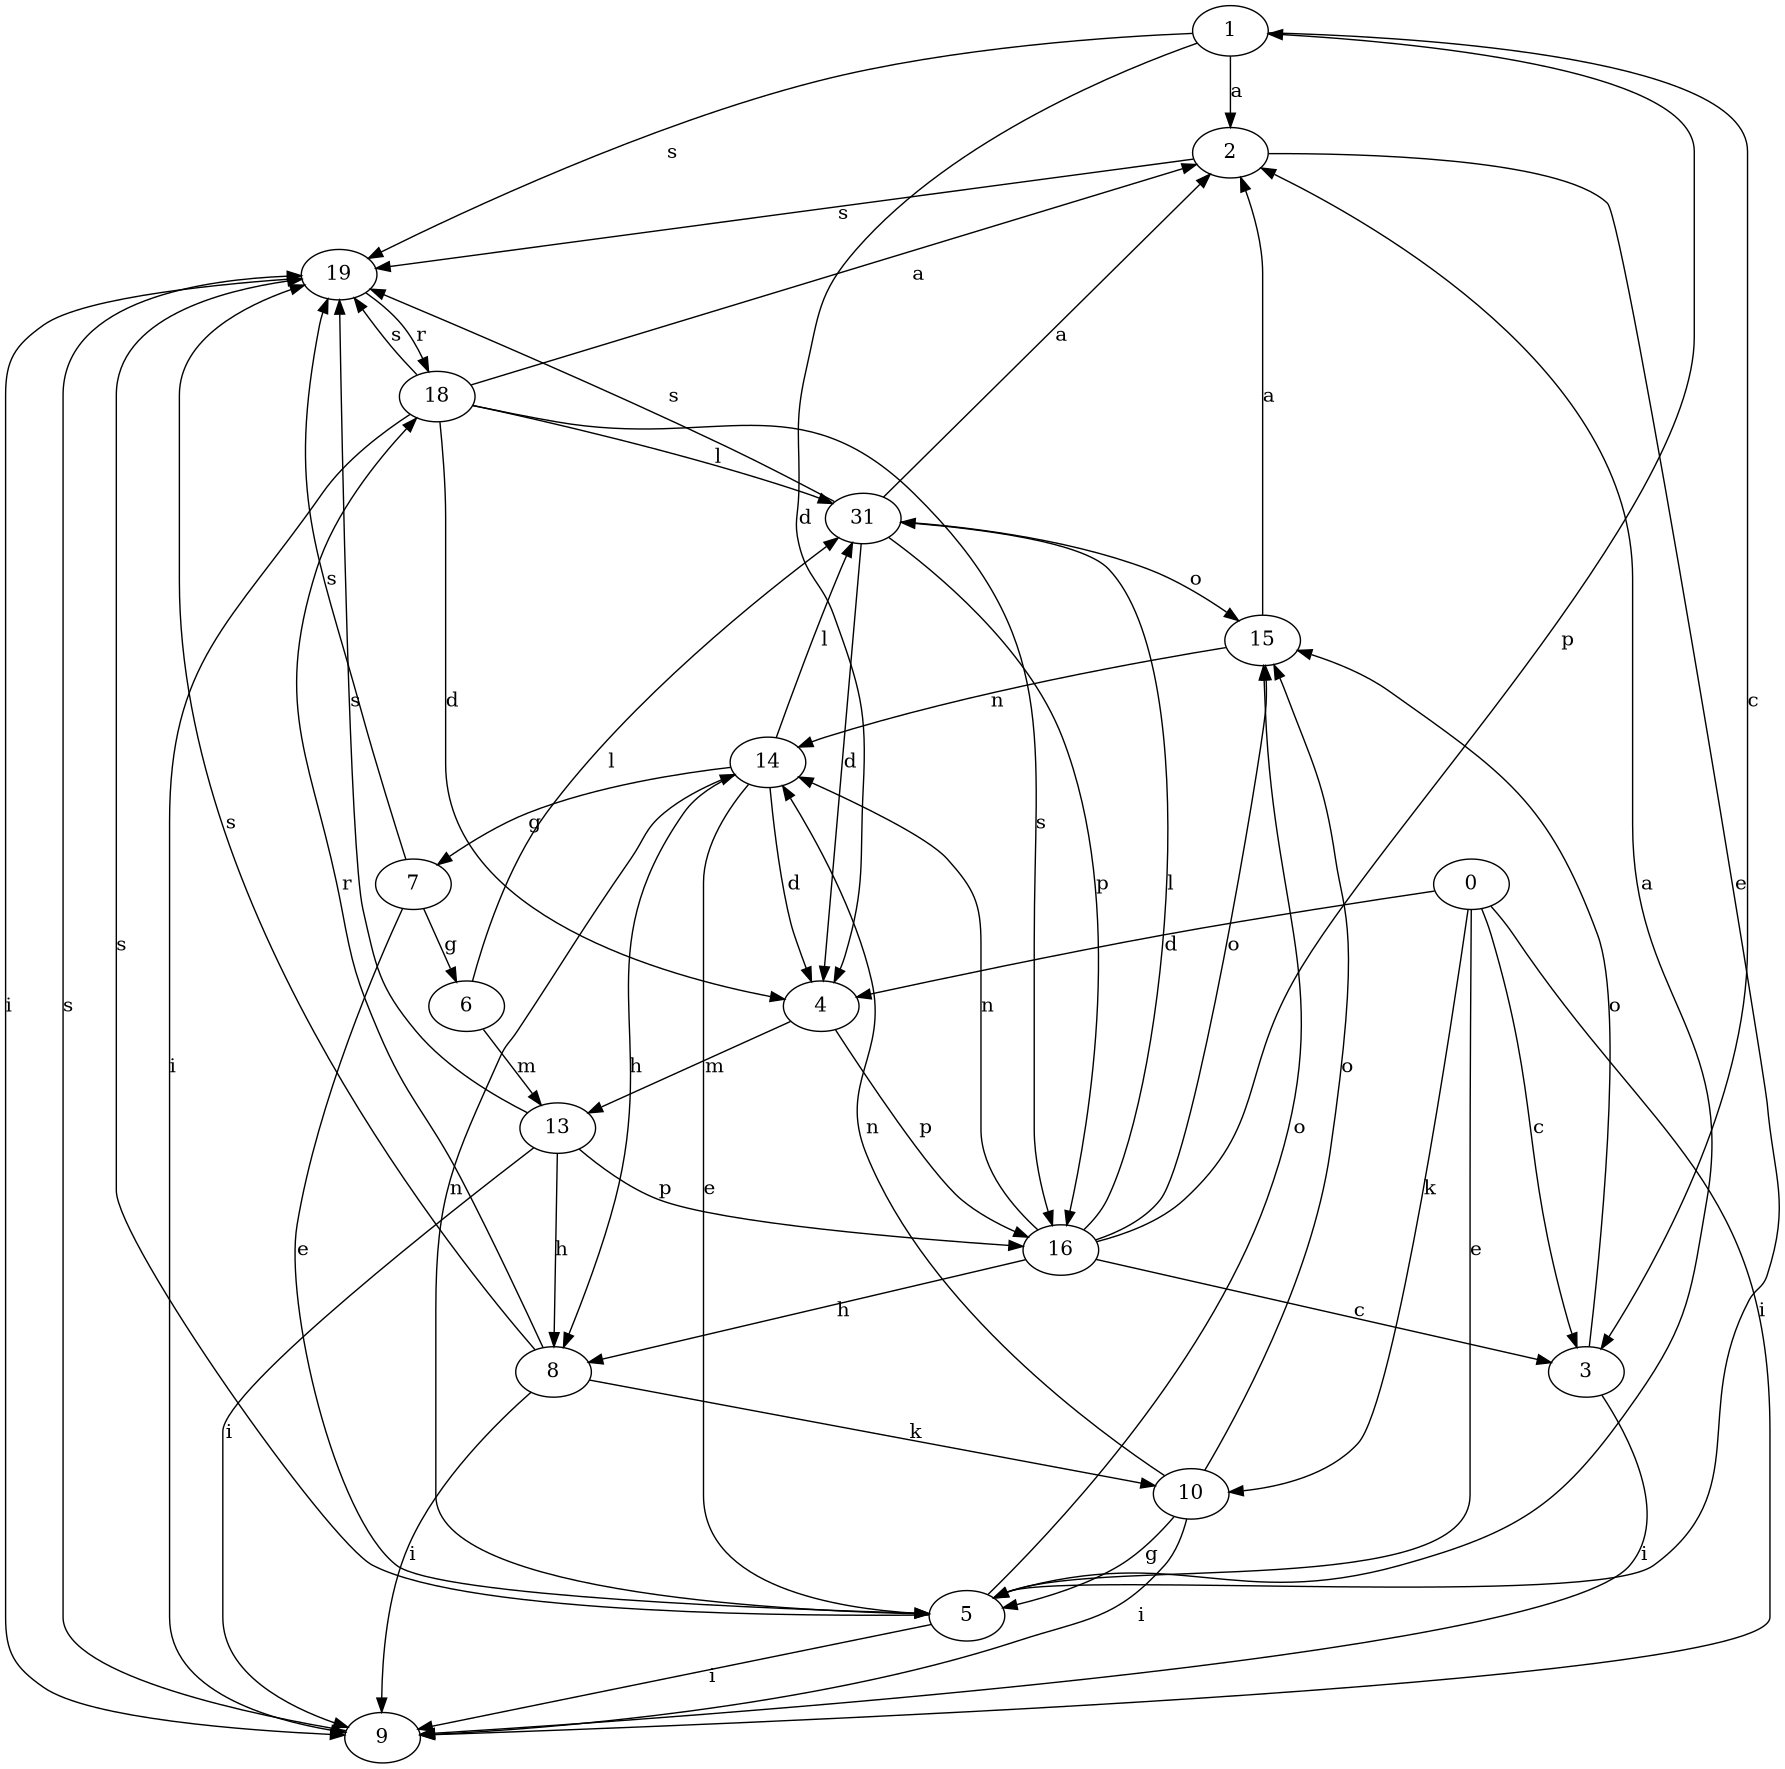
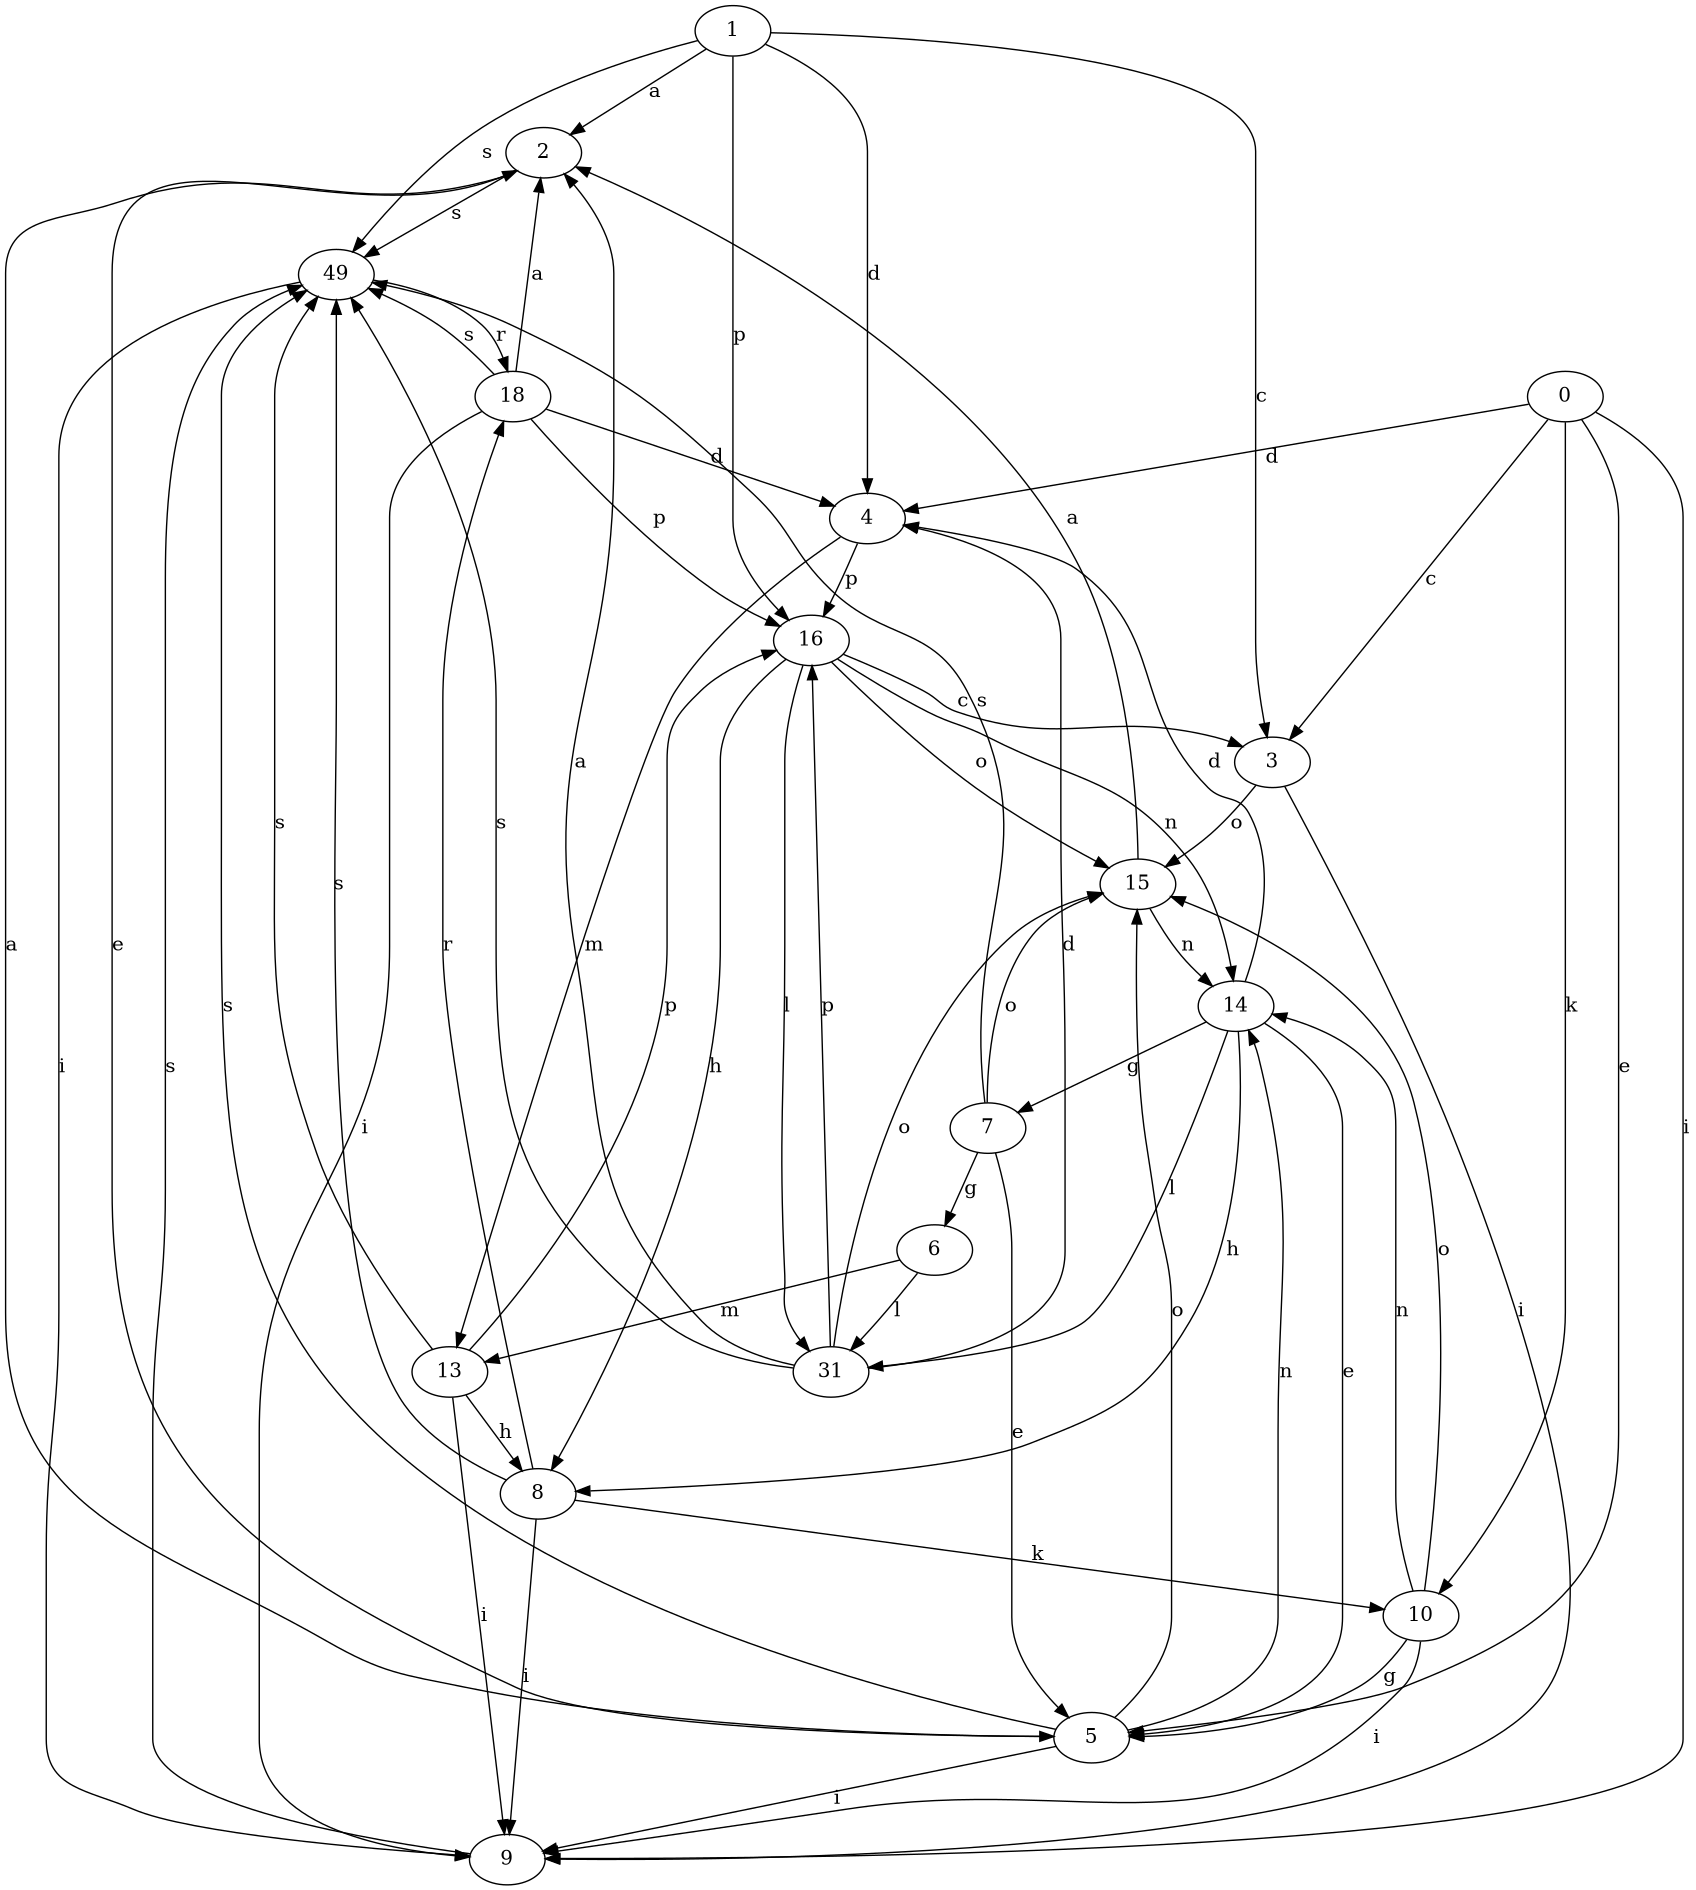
  strict digraph {
    1
    2
    3
    4
    16
-   19
+   19 [label=49]
    5
    9
    15
    13
    14
    n12 [label=31]
    8
    18
    0
    10
    7
    6
    1 -> 2 [label=a]
    1 -> 3 [label=c]
    1 -> 4 [label=d]
-   16 -> 1 [label=p]
+   1 -> 16 [label=p]
    1 -> 19 [label=s]
    2 -> 19 [label=s]
    2 -> 5 [label=e]
    3 -> 9 [label=i]
    3 -> 15 [label=o]
    4 -> 16 [label=p]
    4 -> 13 [label=m]
    16 -> 3 [label=c]
    16 -> 15 [label=o]
    16 -> 14 [label=n]
    16 -> n12 [label=l]
    16 -> 8 [label=h]
    19 -> 9 [label=i]
    19 -> 18 [label=r]
    5 -> 2 [label=a]
    5 -> 19 [label=s]
    5 -> 9 [label=i]
    5 -> 15 [label=o]
    5 -> 14 [label=n]
    9 -> 19 [label=s]
    15 -> 2 [label=a]
    15 -> 14 [label=n]
    13 -> 16 [label=p]
    13 -> 19 [label=s]
    13 -> 9 [label=i]
    13 -> 8 [label=h]
    14 -> 4 [label=d]
    14 -> 5 [label=e]
    14 -> n12 [label=l]
    14 -> 8 [label=h]
    14 -> 7 [label=g]
    n12 -> 2 [label=a]
    n12 -> 4 [label=d]
    n12 -> 16 [label=p]
    n12 -> 19 [label=s]
    n12 -> 15 [label=o]
    8 -> 19 [label=s]
    8 -> 9 [label=i]
    8 -> 18 [label=r]
    8 -> 10 [label=k]
    18 -> 2 [label=a]
    18 -> 4 [label=d]
-   18 -> 16 [label=s]
+   18 -> 16 [label=p]
    18 -> 19 [label=s]
    18 -> 9 [label=i]
-   18 -> n12 [label=l]
    0 -> 3 [label=c]
    0 -> 4 [label=d]
    0 -> 5 [label=e]
    0 -> 9 [label=i]
    0 -> 10 [label=k]
    10 -> 5 [label=g]
    10 -> 9 [label=i]
    10 -> 15 [label=o]
    10 -> 14 [label=n]
    7 -> 19 [label=s]
    7 -> 5 [label=e]
+   7 -> 15 [label=o]
    7 -> 6 [label=g]
    6 -> 13 [label=m]
    6 -> n12 [label=l]
  }
